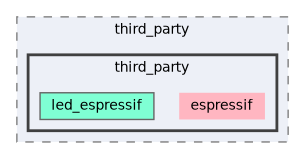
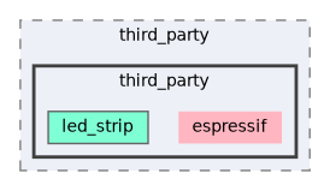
  digraph {
    compound=true
    node [fontname=Helvetica fontsize=10 style=filled]
    n1 [height=0.2 label=espressif shape=plaintext width=0.4 fillcolor=lightpink color=darkorange]
-   n2 [color=gray40 fillcolor=aquamarine height=0.2 label=led_espressif shape=box width=0.4]
+   n2 [color=gray40 fillcolor=aquamarine height=0.2 label=led_strip shape=box width=0.4]
    subgraph cluster_1 {
      bgcolor="#edf0f7"
      fontname=Helvetica
      fontsize=10
      label=third_party
      pencolor=grey50
      style="filled,dashed"
      subgraph cluster_2 {
        bgcolor="#edf0f7"
        fontname=Helvetica
        fontsize=10
        pencolor=grey25
        style="filled,bold"
        n1
        n2
      }
    }
  }
